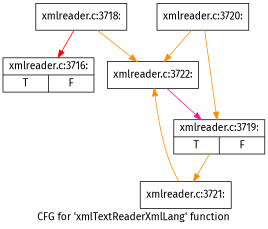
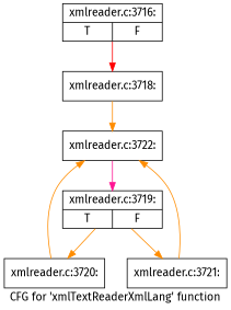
  digraph {
    fontname="Fira Sans"
    label="CFG for 'xmlTextReaderXmlLang' function"
    node [fontname="Fira Sans" shape=record]
    edge [color=darkorange fontname="Fira Sans"]
    n1 [label="{xmlreader.c:3716:|{<s0>T|<s1>F}}"]
    n2 [label="{xmlreader.c:3718:}"]
    n3 [label="{xmlreader.c:3722:}"]
    n4 [label="{xmlreader.c:3719:|{<s0>T|<s1>F}}"]
    n5 [label="{xmlreader.c:3720:}"]
    n6 [label="{xmlreader.c:3721:}"]
-   n2 -> n1 [color=red]
+   n1 -> n2 [color=red]
    n2 -> n3
    n3 -> n4 [color=deeppink]
-   n5 -> n4
+   n4 -> n5
    n4 -> n6
    n5 -> n3
    n6 -> n3
  }
